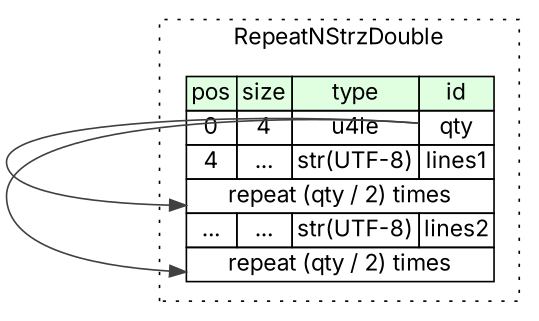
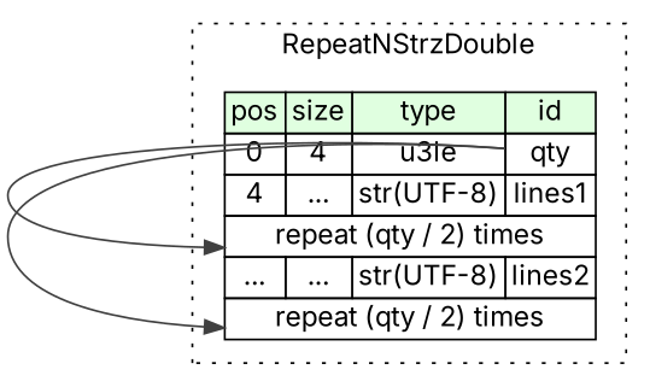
  digraph {
    rankdir=LR
    fontname=Inter
    edge [color="#404040" tailport=qty_type fontname=Inter]
-   n1 [label=<<TABLE BORDER="0" CELLBORDER="1" CELLSPACING="0"> 			<TR><TD BGCOLOR="#E0FFE0">pos</TD><TD BGCOLOR="#E0FFE0">size</TD><TD BGCOLOR="#E0FFE0">type</TD><TD BGCOLOR="#E0FFE0">id</TD></TR> 			<TR><TD PORT="qty_pos">0</TD><TD PORT="qty_size">4</TD><TD>u4le</TD><TD PORT="qty_type">qty</TD></TR> 			<TR><TD PORT="lines1_pos">4</TD><TD PORT="lines1_size">...</TD><TD>str(UTF-8)</TD><TD PORT="lines1_type">lines1</TD></TR> 			<TR><TD COLSPAN="4" PORT="lines1__repeat">repeat (qty / 2) times</TD></TR> 			<TR><TD PORT="lines2_pos">...</TD><TD PORT="lines2_size">...</TD><TD>str(UTF-8)</TD><TD PORT="lines2_type">lines2</TD></TR> 			<TR><TD COLSPAN="4" PORT="lines2__repeat">repeat (qty / 2) times</TD></TR> 		</TABLE>> shape=plaintext fontname=Inter]
+   n1 [label=<<TABLE BORDER="0" CELLBORDER="1" CELLSPACING="0"> 			<TR><TD BGCOLOR="#E0FFE0">pos</TD><TD BGCOLOR="#E0FFE0">size</TD><TD BGCOLOR="#E0FFE0">type</TD><TD BGCOLOR="#E0FFE0">id</TD></TR> 			<TR><TD PORT="qty_pos">0</TD><TD PORT="qty_size">4</TD><TD>u3le</TD><TD PORT="qty_type">qty</TD></TR> 			<TR><TD PORT="lines1_pos">4</TD><TD PORT="lines1_size">...</TD><TD>str(UTF-8)</TD><TD PORT="lines1_type">lines1</TD></TR> 			<TR><TD COLSPAN="4" PORT="lines1__repeat">repeat (qty / 2) times</TD></TR> 			<TR><TD PORT="lines2_pos">...</TD><TD PORT="lines2_size">...</TD><TD>str(UTF-8)</TD><TD PORT="lines2_type">lines2</TD></TR> 			<TR><TD COLSPAN="4" PORT="lines2__repeat">repeat (qty / 2) times</TD></TR> 		</TABLE>> shape=plaintext fontname=Inter]
    subgraph cluster_1 {
      label=RepeatNStrzDouble
      style=dotted
      n1
    }
    n1 -> n1 [headport=lines1__repeat]
    n1 -> n1 [headport=lines2__repeat]
  }
